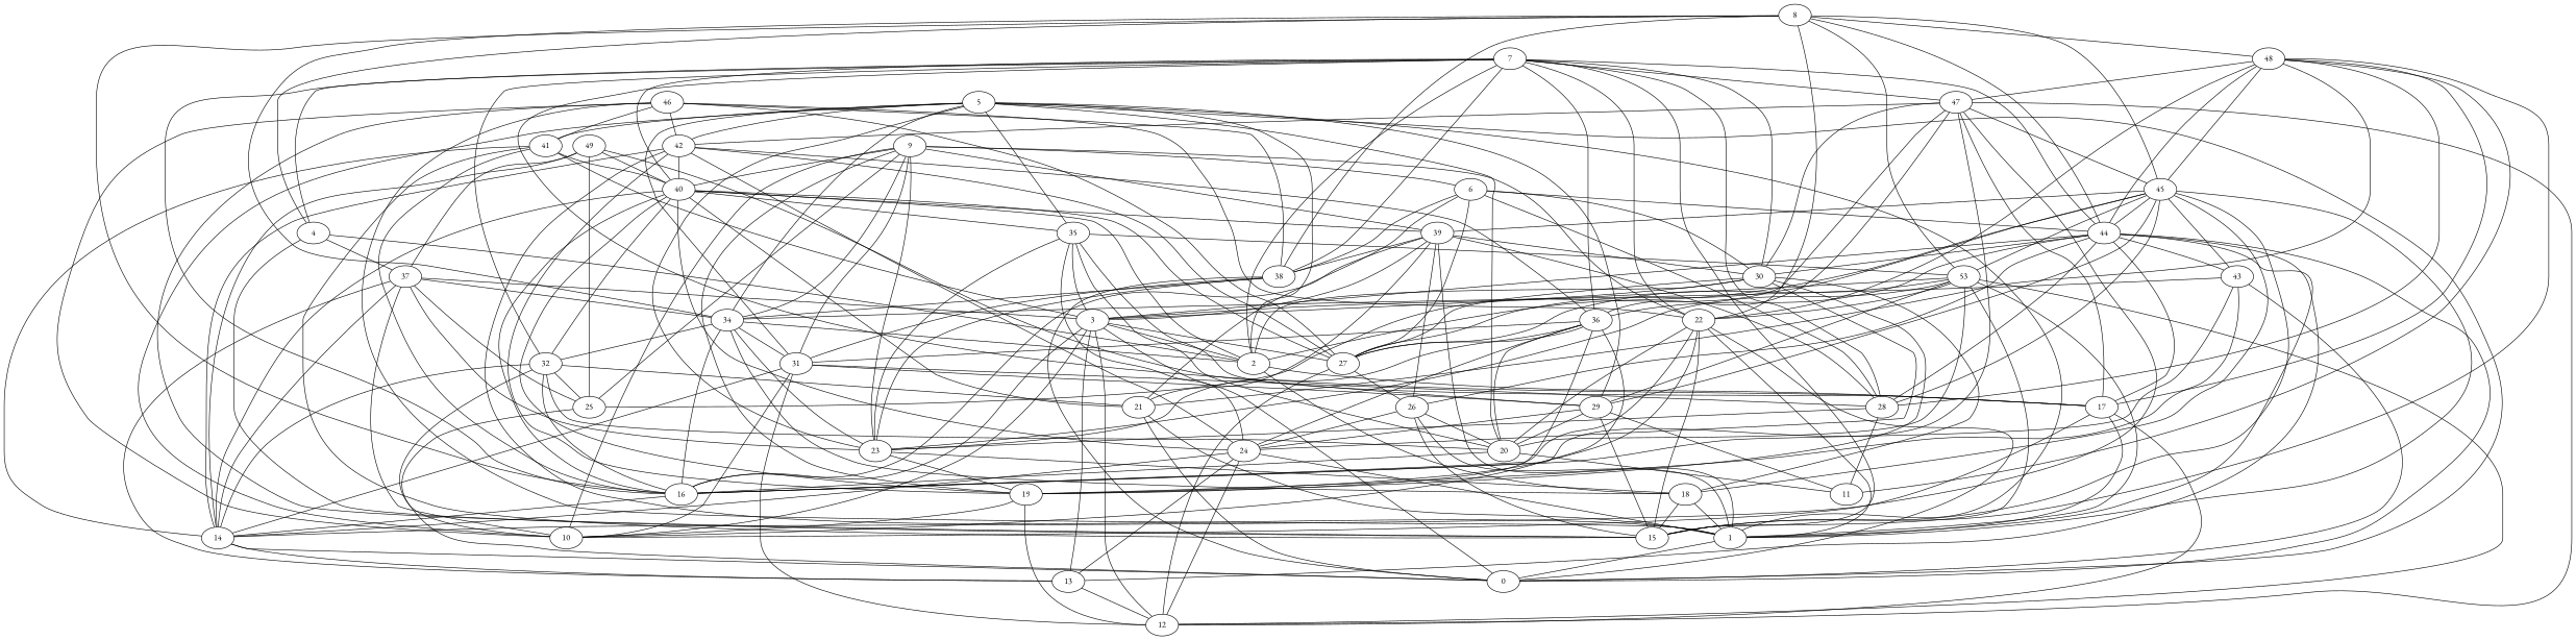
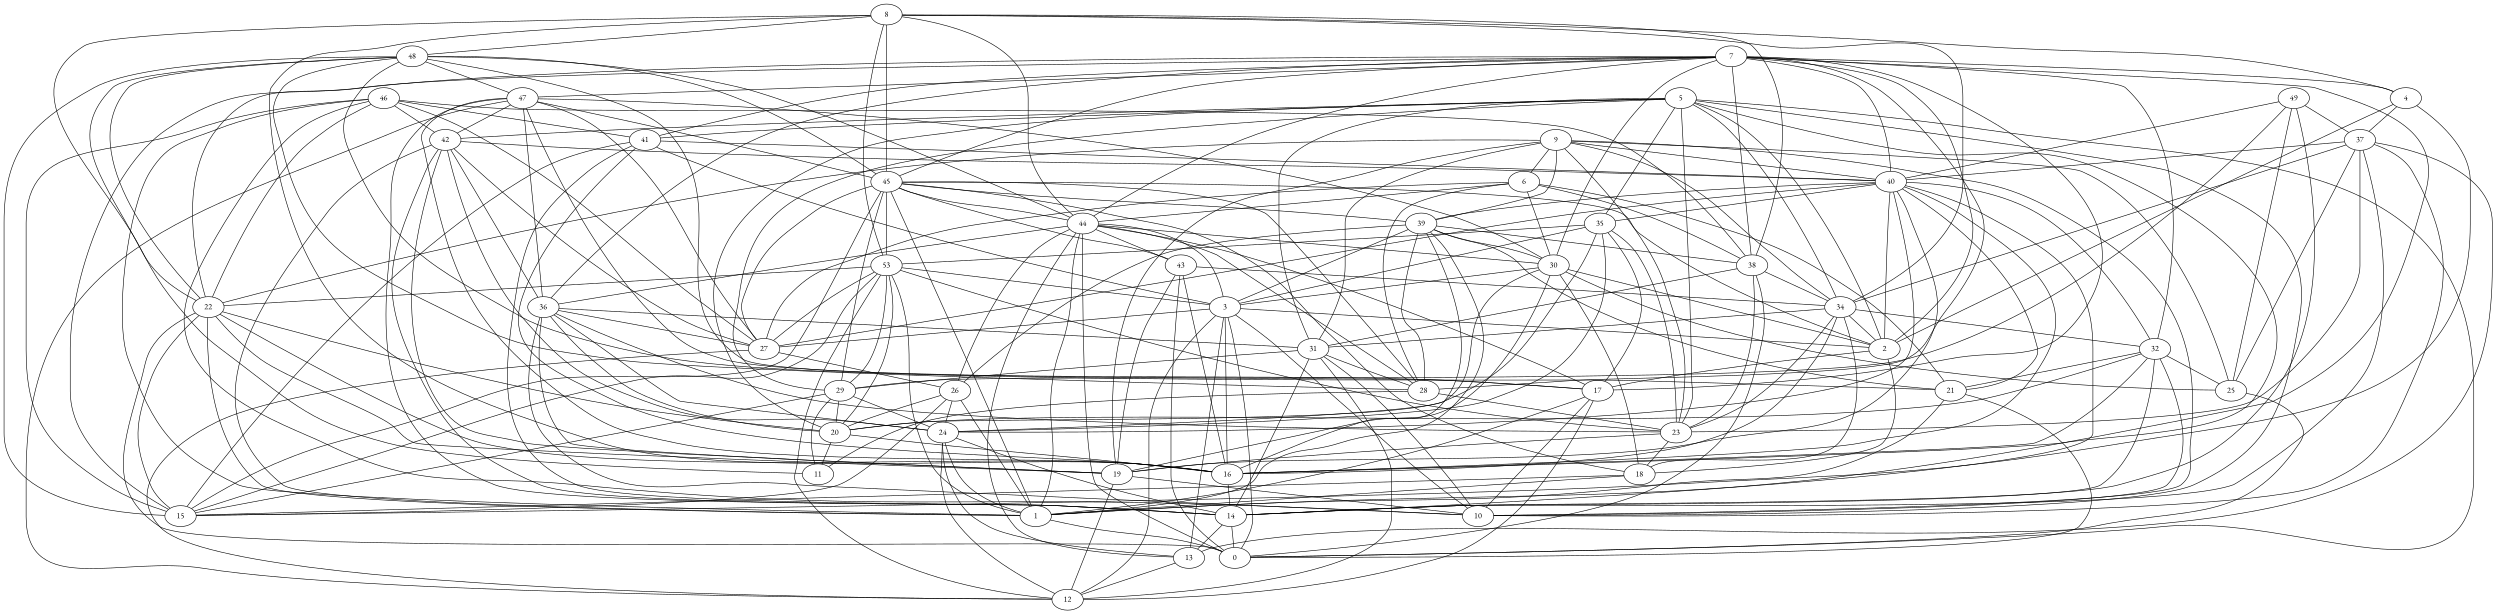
  digraph {
    fontname="EB Garamond"
    node [fontname="EB Garamond"]
    edge [color=black dir=none fontname="EB Garamond"]
    38
    0
    31
    34
    23
    17
    12
    1
    10
    40
    35
    2
    27
    16
    14
    24
    19
    39
    21
    32
    3
    20
    n23 [label=53]
    18
    26
    41
    15
    13
    28
    11
    29
    4
    37
    49
    25
    42
    36
    30
    46
    22
    48
    47
    45
    44
    43
    9
    6
    5
    7
    8
    subgraph sub_1 {
      38
      0
      31
      34
      23
      17
      12
      1
      10
      40
      35
      2
      27
      16
      14
      24
      19
      39
      21
      32
      3
      20
      n23
      18
      26
      41
      15
      13
      28
      11
      29
      4
      37
      49
      25
      42
      36
      30
      46
      22
      48
      47
      45
      44
      43
      9
      6
      5
      7
      8
    }
    38 -> 0
    38 -> 31
    38 -> 34
    38 -> 23
    31 -> 12
    31 -> 10
    31 -> 14
    31 -> 28
    31 -> 29
    34 -> 31
    34 -> 23
    34 -> 2
    34 -> 16
    34 -> 32
    34 -> 18
    23 -> 19
    23 -> 18
    17 -> 12
    17 -> 1
    17 -> 10
    1 -> 0
    40 -> 35
    40 -> 2
    40 -> 27
    40 -> 16
    40 -> 14
    40 -> 24
    40 -> 19
    40 -> 39
    40 -> 21
    40 -> 32
    35 -> 23
    35 -> 17
    35 -> 24
    35 -> 3
    35 -> 20
    35 -> n23
    2 -> 17
    2 -> 18
    27 -> 12
    27 -> 26
    16 -> 14
    14 -> 0
    14 -> 13
    24 -> 12
    24 -> 1
    24 -> 14
    24 -> 13
    19 -> 12
    19 -> 10
    39 -> 38
    39 -> 1
    39 -> 16
    39 -> 21
    39 -> 3
    39 -> 26
    39 -> 28
    39 -> 30
    21 -> 0
    21 -> 1
    32 -> 10
    32 -> 16
    32 -> 14
    32 -> 21
    32 -> 20
    32 -> 25
    3 -> 0
    3 -> 12
    3 -> 10
    3 -> 2
    3 -> 27
    3 -> 16
    3 -> 13
    20 -> 16
    20 -> 11
    n23 -> 23
    n23 -> 12
    n23 -> 1
    n23 -> 27
    n23 -> 3
    n23 -> 20
    n23 -> 15
    n23 -> 29
    n23 -> 22
    18 -> 1
    18 -> 15
    26 -> 1
    26 -> 24
    26 -> 20
    26 -> 15
    41 -> 40
    41 -> 16
    41 -> 14
    41 -> 3
    41 -> 15
    13 -> 12
    28 -> 23
    28 -> 11
    29 -> 24
    29 -> 20
    29 -> 15
    29 -> 11
    4 -> 2
    4 -> 15
    4 -> 37
    37 -> 34
    37 -> 23
    37 -> 10
    37 -> 14
-   37 -> 3
+   37 -> 40
    37 -> 13
    37 -> 25
    49 -> 40
    49 -> 14
    49 -> 29
    49 -> 37
    49 -> 25
    25 -> 0
    42 -> 1
    42 -> 40
    42 -> 27
    42 -> 14
    42 -> 24
    42 -> 19
    42 -> 36
    36 -> 31
    36 -> 23
    36 -> 10
    36 -> 27
    36 -> 24
    36 -> 19
    36 -> 20
    30 -> 2
    30 -> 24
    30 -> 19
    30 -> 3
    30 -> 18
    30 -> 25
    46 -> 38
    46 -> 1
    46 -> 10
    46 -> 27
    46 -> 41
    46 -> 15
    46 -> 42
    46 -> 22
    22 -> 0
    22 -> 1
    22 -> 16
    22 -> 19
    22 -> 20
    22 -> 15
    48 -> 17
    48 -> 21
    48 -> 15
    48 -> 28
    48 -> 11
    48 -> 22
    48 -> 47
    48 -> 45
    48 -> 44
    47 -> 17
    47 -> 12
    47 -> 27
    47 -> 16
    47 -> 14
    47 -> 42
    47 -> 36
    47 -> 30
    47 -> 45
    45 -> 1
    45 -> 2
    45 -> 27
    45 -> 39
    45 -> n23
    45 -> 18
    45 -> 15
    45 -> 28
    45 -> 29
    45 -> 44
    45 -> 43
    44 -> 0
    44 -> 17
    44 -> 1
    44 -> 3
    44 -> 26
    44 -> 13
    44 -> 28
    44 -> 36
    44 -> 30
    44 -> 43
    43 -> 0
    43 -> 34
    43 -> 16
    43 -> 19
    9 -> 31
    9 -> 34
    9 -> 23
    9 -> 10
    9 -> 40
    9 -> 19
    9 -> 39
    9 -> 25
    9 -> 22
    9 -> 6
    6 -> 38
    6 -> 27
    6 -> 21
    6 -> 28
    6 -> 30
    6 -> 44
    5 -> 0
    5 -> 31
    5 -> 34
    5 -> 23
    5 -> 1
    5 -> 10
    5 -> 35
    5 -> 2
    5 -> 20
    5 -> 41
    5 -> 29
    5 -> 42
    7 -> 38
    7 -> 17
    7 -> 40
    7 -> 2
    7 -> 16
    7 -> 32
+   7 -> 41
    7 -> 15
    7 -> 28
    7 -> 4
    7 -> 36
    7 -> 30
    7 -> 22
    7 -> 47
+   7 -> 45
    7 -> 44
    8 -> 38
    8 -> 34
    8 -> 16
    8 -> n23
    8 -> 4
    8 -> 22
    8 -> 48
    8 -> 45
    8 -> 44
  }
